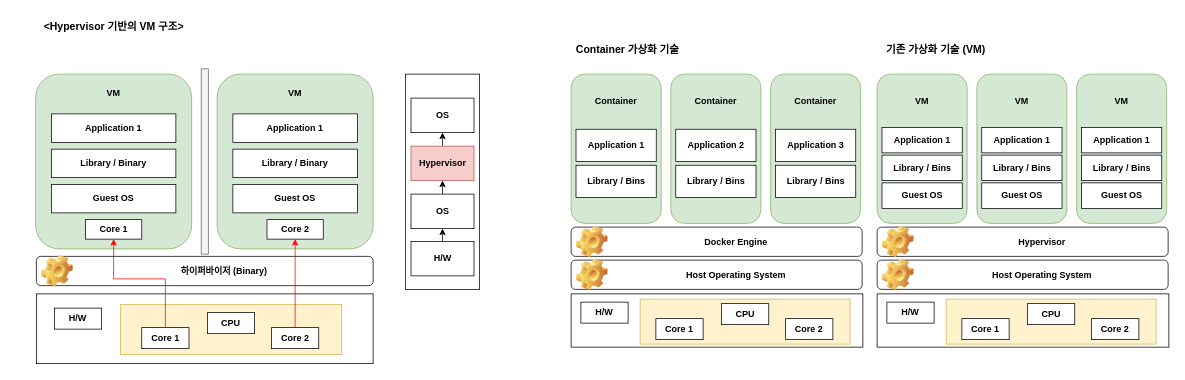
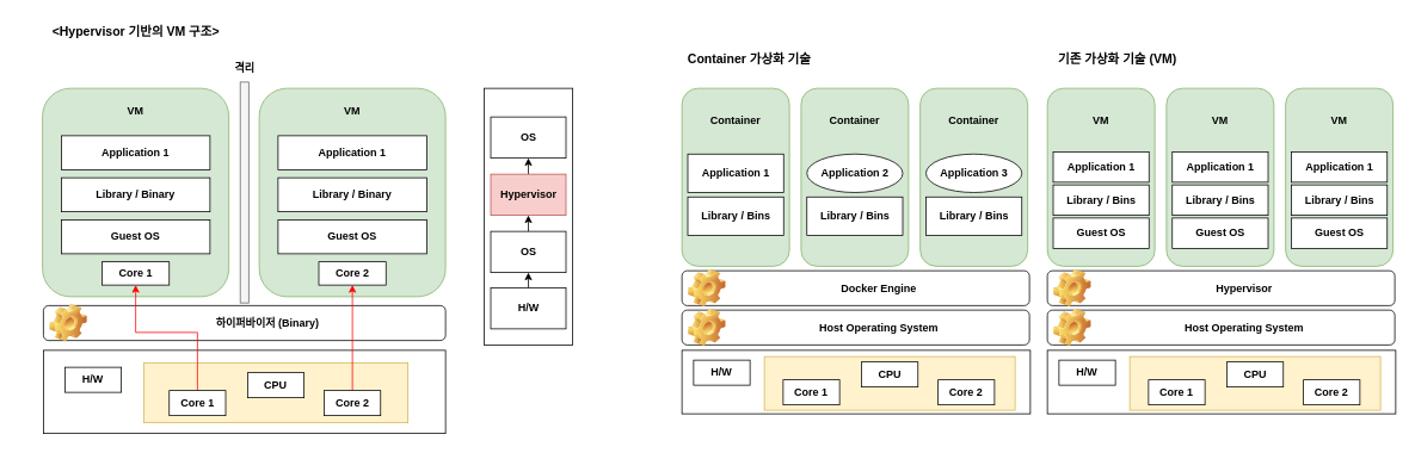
  <mxCell id="0" />
  <mxCell id="1" parent="0" />
  <mxCell id="2" value="" style="rounded=0;whiteSpace=wrap;html=1;" parent="1" vertex="1"><mxGeometry x="48" y="391" width="449" height="93" as="geometry" /></mxCell>
  <mxCell id="3" value="" style="rounded=1;whiteSpace=wrap;html=1;fillColor=#d5e8d4;strokeColor=#82b366;" parent="1" vertex="1"><mxGeometry x="47" y="98" width="208" height="233" as="geometry" /></mxCell>
  <mxCell id="4" value="&lt;b&gt;Application 1&lt;/b&gt;" style="rounded=0;whiteSpace=wrap;html=1;" parent="1" vertex="1"><mxGeometry x="68" y="151" width="166" height="38" as="geometry" /></mxCell>
  <mxCell id="5" value="&lt;b&gt;Library / Binary&lt;/b&gt;" style="rounded=0;whiteSpace=wrap;html=1;" parent="1" vertex="1"><mxGeometry x="68" y="198" width="166" height="38" as="geometry" /></mxCell>
  <mxCell id="6" value="&lt;b&gt;Guest OS&lt;/b&gt;" style="rounded=0;whiteSpace=wrap;html=1;" parent="1" vertex="1"><mxGeometry x="68" y="245" width="166" height="38" as="geometry" /></mxCell>
  <mxCell id="7" value="&lt;b&gt;Core 1&lt;/b&gt;" style="rounded=0;whiteSpace=wrap;html=1;" parent="1" vertex="1"><mxGeometry x="113.5" y="292" width="75" height="26" as="geometry" /></mxCell>
  <mxCell id="8" value="" style="rounded=1;whiteSpace=wrap;html=1;fillColor=#d5e8d4;strokeColor=#82b366;" parent="1" vertex="1"><mxGeometry x="289" y="98" width="208" height="233" as="geometry" /></mxCell>
  <mxCell id="9" value="&lt;b&gt;Application 1&lt;/b&gt;" style="rounded=0;whiteSpace=wrap;html=1;" parent="1" vertex="1"><mxGeometry x="310" y="151" width="166" height="38" as="geometry" /></mxCell>
  <mxCell id="10" value="&lt;b&gt;Library / Binary&lt;/b&gt;" style="rounded=0;whiteSpace=wrap;html=1;" parent="1" vertex="1"><mxGeometry x="310" y="198" width="166" height="38" as="geometry" /></mxCell>
  <mxCell id="11" value="&lt;b&gt;Guest OS&lt;/b&gt;" style="rounded=0;whiteSpace=wrap;html=1;" parent="1" vertex="1"><mxGeometry x="310" y="245" width="166" height="38" as="geometry" /></mxCell>
  <mxCell id="12" value="&lt;b&gt;Core 2&lt;/b&gt;" style="rounded=0;whiteSpace=wrap;html=1;" parent="1" vertex="1"><mxGeometry x="355.5" y="292" width="75" height="26" as="geometry" /></mxCell>
  <mxCell id="13" value="&lt;b&gt;VM&lt;/b&gt;" style="text;html=1;strokeColor=none;fillColor=none;align=center;verticalAlign=middle;whiteSpace=wrap;rounded=0;" parent="1" vertex="1"><mxGeometry x="121" y="108" width="60" height="30" as="geometry" /></mxCell>
  <mxCell id="14" value="&lt;b&gt;VM&lt;/b&gt;" style="text;html=1;strokeColor=none;fillColor=none;align=center;verticalAlign=middle;whiteSpace=wrap;rounded=0;" parent="1" vertex="1"><mxGeometry x="363" y="108" width="60" height="30" as="geometry" /></mxCell>
  <mxCell id="15" value="하이퍼바이저 (Binary)" style="label;whiteSpace=wrap;html=1;image=img/clipart/Gear_128x128.png;align=center;" parent="1" vertex="1"><mxGeometry x="48" y="341" width="449" height="39" as="geometry" /></mxCell>
  <mxCell id="16" value="" style="rounded=0;whiteSpace=wrap;html=1;fillColor=#fff2cc;strokeColor=#d6b656;" parent="1" vertex="1"><mxGeometry x="160" y="405" width="295" height="67" as="geometry" /></mxCell>
  <mxCell id="17" value="" style="rounded=0;whiteSpace=wrap;html=1;fillColor=#f5f5f5;fontColor=#333333;strokeColor=#666666;" parent="1" vertex="1"><mxGeometry x="267.75" y="91" width="9.5" height="247" as="geometry" /></mxCell>
  <mxCell id="18" value="&lt;b&gt;H/W&lt;/b&gt;" style="rounded=0;whiteSpace=wrap;html=1;" parent="1" vertex="1"><mxGeometry x="72" y="410" width="63" height="28" as="geometry" /></mxCell>
  <mxCell id="19" style="edgeStyle=orthogonalEdgeStyle;rounded=0;orthogonalLoop=1;jettySize=auto;html=1;exitX=0.5;exitY=0;exitDx=0;exitDy=0;entryX=0.5;entryY=1;entryDx=0;entryDy=0;strokeColor=#ff0000;" parent="1" source="20" target="7" edge="1"><mxGeometry relative="1" as="geometry"><Array as="points"><mxPoint x="220" y="371" /><mxPoint x="151" y="371" /></Array></mxGeometry></mxCell>
  <mxCell id="20" value="&lt;b&gt;Core 1&lt;/b&gt;" style="rounded=0;whiteSpace=wrap;html=1;" parent="1" vertex="1"><mxGeometry x="188.5" y="436" width="63" height="28" as="geometry" /></mxCell>
  <mxCell id="21" style="edgeStyle=orthogonalEdgeStyle;rounded=0;orthogonalLoop=1;jettySize=auto;html=1;exitX=0.5;exitY=0;exitDx=0;exitDy=0;entryX=0.5;entryY=1;entryDx=0;entryDy=0;strokeColor=#ff0000;" parent="1" source="22" target="12" edge="1"><mxGeometry relative="1" as="geometry" /></mxCell>
  <mxCell id="22" value="&lt;b&gt;Core 2&lt;/b&gt;" style="rounded=0;whiteSpace=wrap;html=1;" parent="1" vertex="1"><mxGeometry x="361.5" y="436" width="63" height="28" as="geometry" /></mxCell>
  <mxCell id="23" value="&lt;b&gt;CPU&lt;/b&gt;" style="rounded=0;whiteSpace=wrap;html=1;" parent="1" vertex="1"><mxGeometry x="276" y="416" width="63" height="28" as="geometry" /></mxCell>
+ <mxCell id="24" value="&lt;b&gt;격리&lt;/b&gt;" style="text;html=1;strokeColor=none;fillColor=none;align=center;verticalAlign=middle;whiteSpace=wrap;rounded=0;" parent="1" vertex="1"><mxGeometry x="242.5" y="61" width="60" height="30" as="geometry" /></mxCell>
  <mxCell id="25" value="&lt;b&gt;&lt;font style=&quot;font-size: 14px;&quot;&gt;&amp;lt;Hypervisor 기반의 VM 구조&amp;gt;&lt;/font&gt;&lt;/b&gt;" style="text;html=1;strokeColor=none;fillColor=none;align=center;verticalAlign=middle;whiteSpace=wrap;rounded=0;" parent="1" vertex="1"><mxGeometry x="20.75" y="20" width="260.5" height="30" as="geometry" /></mxCell>
  <mxCell id="26" value="" style="rounded=0;whiteSpace=wrap;html=1;" parent="1" vertex="1"><mxGeometry x="540" y="98" width="99" height="287" as="geometry" /></mxCell>
  <mxCell id="27" style="edgeStyle=orthogonalEdgeStyle;rounded=0;orthogonalLoop=1;jettySize=auto;html=1;exitX=0.5;exitY=0;exitDx=0;exitDy=0;entryX=0.5;entryY=1;entryDx=0;entryDy=0;" parent="1" source="28" target="30" edge="1"><mxGeometry relative="1" as="geometry" /></mxCell>
  <mxCell id="28" value="&lt;b&gt;H/W&lt;/b&gt;" style="rounded=0;whiteSpace=wrap;html=1;" parent="1" vertex="1"><mxGeometry x="547.5" y="321" width="84" height="46" as="geometry" /></mxCell>
  <mxCell id="29" style="edgeStyle=orthogonalEdgeStyle;rounded=0;orthogonalLoop=1;jettySize=auto;html=1;exitX=0.5;exitY=0;exitDx=0;exitDy=0;entryX=0.5;entryY=1;entryDx=0;entryDy=0;" parent="1" source="30" target="32" edge="1"><mxGeometry relative="1" as="geometry" /></mxCell>
  <mxCell id="30" value="&lt;b&gt;OS&lt;/b&gt;" style="rounded=0;whiteSpace=wrap;html=1;" parent="1" vertex="1"><mxGeometry x="547.5" y="258" width="84" height="46" as="geometry" /></mxCell>
  <mxCell id="31" style="edgeStyle=orthogonalEdgeStyle;rounded=0;orthogonalLoop=1;jettySize=auto;html=1;exitX=0.5;exitY=0;exitDx=0;exitDy=0;entryX=0.5;entryY=1;entryDx=0;entryDy=0;" parent="1" source="32" target="33" edge="1"><mxGeometry relative="1" as="geometry" /></mxCell>
  <mxCell id="32" value="&lt;b&gt;Hypervisor&lt;/b&gt;" style="rounded=0;whiteSpace=wrap;html=1;fillColor=#f8cecc;strokeColor=#b85450;" parent="1" vertex="1"><mxGeometry x="547.5" y="194" width="84" height="46" as="geometry" /></mxCell>
  <mxCell id="33" value="&lt;b&gt;OS&lt;/b&gt;" style="rounded=0;whiteSpace=wrap;html=1;" parent="1" vertex="1"><mxGeometry x="547.5" y="130" width="84" height="46" as="geometry" /></mxCell>
  <mxCell id="34" value="" style="rounded=1;whiteSpace=wrap;html=1;fillColor=#d5e8d4;strokeColor=#82b366;" vertex="1" parent="1"><mxGeometry x="761" y="98" width="120" height="199" as="geometry" /></mxCell>
  <mxCell id="35" value="" style="rounded=1;whiteSpace=wrap;html=1;fillColor=#d5e8d4;strokeColor=#82b366;" vertex="1" parent="1"><mxGeometry x="894" y="98" width="120" height="199" as="geometry" /></mxCell>
  <mxCell id="36" value="" style="rounded=1;whiteSpace=wrap;html=1;fillColor=#d5e8d4;strokeColor=#82b366;" vertex="1" parent="1"><mxGeometry x="1027" y="98" width="120" height="199" as="geometry" /></mxCell>
  <mxCell id="37" value="Application 1" style="rounded=0;whiteSpace=wrap;html=1;fontStyle=1" vertex="1" parent="1"><mxGeometry x="767.5" y="171.5" width="107" height="43" as="geometry" /></mxCell>
  <mxCell id="38" value="Library / Bins" style="rounded=0;whiteSpace=wrap;html=1;fontStyle=1" vertex="1" parent="1"><mxGeometry x="767.5" y="219.5" width="107" height="43" as="geometry" /></mxCell>
- <mxCell id="39" value="Application 2" style="rounded=0;whiteSpace=wrap;html=1;fontStyle=1" vertex="1" parent="1"><mxGeometry x="900.5" y="171.5" width="107" height="43" as="geometry" /></mxCell>
+ <mxCell id="39" value="Application 2" style="ellipse;whiteSpace=wrap;html=1;fontStyle=1;" vertex="1" parent="1"><mxGeometry x="900.5" y="171.5" width="107" height="43" as="geometry" /></mxCell>
  <mxCell id="40" value="Library / Bins" style="rounded=0;whiteSpace=wrap;html=1;fontStyle=1" vertex="1" parent="1"><mxGeometry x="900.5" y="219.5" width="107" height="43" as="geometry" /></mxCell>
- <mxCell id="41" value="Application 3" style="rounded=0;whiteSpace=wrap;html=1;fontStyle=1" vertex="1" parent="1"><mxGeometry x="1033.5" y="171.5" width="107" height="43" as="geometry" /></mxCell>
+ <mxCell id="41" value="Application 3" style="ellipse;whiteSpace=wrap;html=1;fontStyle=1;" vertex="1" parent="1"><mxGeometry x="1033.5" y="171.5" width="107" height="43" as="geometry" /></mxCell>
  <mxCell id="42" value="Library / Bins" style="rounded=0;whiteSpace=wrap;html=1;fontStyle=1" vertex="1" parent="1"><mxGeometry x="1033.5" y="219.5" width="107" height="43" as="geometry" /></mxCell>
  <mxCell id="43" value="Container" style="text;html=1;strokeColor=none;fillColor=none;align=center;verticalAlign=middle;whiteSpace=wrap;rounded=0;fontStyle=1" vertex="1" parent="1"><mxGeometry x="791" y="119" width="60" height="30" as="geometry" /></mxCell>
  <mxCell id="44" value="Container" style="text;html=1;strokeColor=none;fillColor=none;align=center;verticalAlign=middle;whiteSpace=wrap;rounded=0;fontStyle=1" vertex="1" parent="1"><mxGeometry x="924" y="119" width="60" height="30" as="geometry" /></mxCell>
  <mxCell id="45" value="Container" style="text;html=1;strokeColor=none;fillColor=none;align=center;verticalAlign=middle;whiteSpace=wrap;rounded=0;fontStyle=1" vertex="1" parent="1"><mxGeometry x="1057" y="119" width="60" height="30" as="geometry" /></mxCell>
  <mxCell id="46" value="Docker Engine" style="label;whiteSpace=wrap;html=1;image=img/clipart/Gear_128x128.png;align=center;" vertex="1" parent="1"><mxGeometry x="761" y="302" width="388" height="39" as="geometry" /></mxCell>
  <mxCell id="47" value="Host Operating System" style="label;whiteSpace=wrap;html=1;image=img/clipart/Gear_128x128.png;align=center;" vertex="1" parent="1"><mxGeometry x="761" y="346" width="388" height="39" as="geometry" /></mxCell>
  <mxCell id="48" value="" style="rounded=0;whiteSpace=wrap;html=1;" vertex="1" parent="1"><mxGeometry x="761" y="391" width="389" height="71" as="geometry" /></mxCell>
  <mxCell id="49" value="" style="rounded=0;whiteSpace=wrap;html=1;fillColor=#fff2cc;strokeColor=#d6b656;" vertex="1" parent="1"><mxGeometry x="853" y="398" width="280" height="60" as="geometry" /></mxCell>
  <mxCell id="50" value="&lt;b&gt;H/W&lt;/b&gt;" style="rounded=0;whiteSpace=wrap;html=1;" vertex="1" parent="1"><mxGeometry x="774" y="402" width="63" height="28" as="geometry" /></mxCell>
  <mxCell id="51" value="&lt;b&gt;Core 1&lt;/b&gt;" style="rounded=0;whiteSpace=wrap;html=1;" vertex="1" parent="1"><mxGeometry x="874" y="424" width="63" height="28" as="geometry" /></mxCell>
  <mxCell id="52" value="&lt;b&gt;Core 2&lt;/b&gt;" style="rounded=0;whiteSpace=wrap;html=1;" vertex="1" parent="1"><mxGeometry x="1047" y="424" width="63" height="28" as="geometry" /></mxCell>
  <mxCell id="53" value="&lt;b&gt;CPU&lt;/b&gt;" style="rounded=0;whiteSpace=wrap;html=1;" vertex="1" parent="1"><mxGeometry x="961.5" y="404" width="63" height="28" as="geometry" /></mxCell>
  <mxCell id="54" value="" style="rounded=1;whiteSpace=wrap;html=1;fillColor=#d5e8d4;strokeColor=#82b366;" vertex="1" parent="1"><mxGeometry x="1169" y="98" width="120" height="199" as="geometry" /></mxCell>
  <mxCell id="55" value="" style="rounded=1;whiteSpace=wrap;html=1;fillColor=#d5e8d4;strokeColor=#82b366;" vertex="1" parent="1"><mxGeometry x="1302" y="98" width="120" height="199" as="geometry" /></mxCell>
  <mxCell id="56" value="" style="rounded=1;whiteSpace=wrap;html=1;fillColor=#d5e8d4;strokeColor=#82b366;" vertex="1" parent="1"><mxGeometry x="1435" y="98" width="120" height="199" as="geometry" /></mxCell>
  <mxCell id="57" value="Application 1" style="rounded=0;whiteSpace=wrap;html=1;fontStyle=1" vertex="1" parent="1"><mxGeometry x="1175.5" y="169" width="107" height="34" as="geometry" /></mxCell>
  <mxCell id="58" value="VM" style="text;html=1;strokeColor=none;fillColor=none;align=center;verticalAlign=middle;whiteSpace=wrap;rounded=0;fontStyle=1" vertex="1" parent="1"><mxGeometry x="1199" y="119" width="60" height="30" as="geometry" /></mxCell>
  <mxCell id="59" value="VM" style="text;html=1;strokeColor=none;fillColor=none;align=center;verticalAlign=middle;whiteSpace=wrap;rounded=0;fontStyle=1" vertex="1" parent="1"><mxGeometry x="1332" y="119" width="60" height="30" as="geometry" /></mxCell>
  <mxCell id="60" value="VM" style="text;html=1;strokeColor=none;fillColor=none;align=center;verticalAlign=middle;whiteSpace=wrap;rounded=0;fontStyle=1" vertex="1" parent="1"><mxGeometry x="1465" y="119" width="60" height="30" as="geometry" /></mxCell>
  <mxCell id="61" value="Hypervisor" style="label;whiteSpace=wrap;html=1;image=img/clipart/Gear_128x128.png;align=center;" vertex="1" parent="1"><mxGeometry x="1169" y="302" width="388" height="39" as="geometry" /></mxCell>
  <mxCell id="62" value="Host Operating System" style="label;whiteSpace=wrap;html=1;image=img/clipart/Gear_128x128.png;align=center;" vertex="1" parent="1"><mxGeometry x="1169" y="346" width="388" height="39" as="geometry" /></mxCell>
  <mxCell id="63" value="" style="rounded=0;whiteSpace=wrap;html=1;" vertex="1" parent="1"><mxGeometry x="1169" y="391" width="389" height="71" as="geometry" /></mxCell>
  <mxCell id="64" value="" style="rounded=0;whiteSpace=wrap;html=1;fillColor=#fff2cc;strokeColor=#d6b656;" vertex="1" parent="1"><mxGeometry x="1261" y="398" width="280" height="60" as="geometry" /></mxCell>
  <mxCell id="65" value="&lt;b&gt;H/W&lt;/b&gt;" style="rounded=0;whiteSpace=wrap;html=1;" vertex="1" parent="1"><mxGeometry x="1182" y="402" width="63" height="28" as="geometry" /></mxCell>
  <mxCell id="66" value="&lt;b&gt;Core 1&lt;/b&gt;" style="rounded=0;whiteSpace=wrap;html=1;" vertex="1" parent="1"><mxGeometry x="1282" y="424" width="63" height="28" as="geometry" /></mxCell>
  <mxCell id="67" value="&lt;b&gt;Core 2&lt;/b&gt;" style="rounded=0;whiteSpace=wrap;html=1;" vertex="1" parent="1"><mxGeometry x="1455" y="424" width="63" height="28" as="geometry" /></mxCell>
  <mxCell id="68" value="&lt;b&gt;CPU&lt;/b&gt;" style="rounded=0;whiteSpace=wrap;html=1;" vertex="1" parent="1"><mxGeometry x="1369.5" y="404" width="63" height="28" as="geometry" /></mxCell>
  <mxCell id="69" value="Library / Bins" style="rounded=0;whiteSpace=wrap;html=1;fontStyle=1" vertex="1" parent="1"><mxGeometry x="1175.5" y="206" width="107" height="34" as="geometry" /></mxCell>
  <mxCell id="70" value="Guest OS" style="rounded=0;whiteSpace=wrap;html=1;fontStyle=1" vertex="1" parent="1"><mxGeometry x="1175.5" y="243" width="107" height="34" as="geometry" /></mxCell>
  <mxCell id="71" value="Application 1" style="rounded=0;whiteSpace=wrap;html=1;fontStyle=1" vertex="1" parent="1"><mxGeometry x="1308.5" y="169" width="107" height="34" as="geometry" /></mxCell>
  <mxCell id="72" value="Library / Bins" style="rounded=0;whiteSpace=wrap;html=1;fontStyle=1" vertex="1" parent="1"><mxGeometry x="1308.5" y="206" width="107" height="34" as="geometry" /></mxCell>
  <mxCell id="73" value="Guest OS" style="rounded=0;whiteSpace=wrap;html=1;fontStyle=1" vertex="1" parent="1"><mxGeometry x="1308.5" y="243" width="107" height="34" as="geometry" /></mxCell>
  <mxCell id="74" value="Application 1" style="rounded=0;whiteSpace=wrap;html=1;fontStyle=1" vertex="1" parent="1"><mxGeometry x="1441.5" y="169" width="107" height="34" as="geometry" /></mxCell>
  <mxCell id="75" value="Library / Bins" style="rounded=0;whiteSpace=wrap;html=1;fontStyle=1" vertex="1" parent="1"><mxGeometry x="1441.5" y="206" width="107" height="34" as="geometry" /></mxCell>
  <mxCell id="76" value="Guest OS" style="rounded=0;whiteSpace=wrap;html=1;fontStyle=1" vertex="1" parent="1"><mxGeometry x="1441.5" y="243" width="107" height="34" as="geometry" /></mxCell>
  <mxCell id="77" value="&lt;span style=&quot;font-size: 14px;&quot;&gt;&lt;b&gt;Container 가상화 기술&lt;/b&gt;&lt;/span&gt;" style="text;html=1;strokeColor=none;fillColor=none;align=center;verticalAlign=middle;whiteSpace=wrap;rounded=0;" vertex="1" parent="1"><mxGeometry x="706" y="50" width="260.5" height="30" as="geometry" /></mxCell>
  <mxCell id="78" value="&lt;span style=&quot;font-size: 14px;&quot;&gt;&lt;b&gt;기존 가상화 기술 (VM)&lt;/b&gt;&lt;/span&gt;" style="text;html=1;strokeColor=none;fillColor=none;align=center;verticalAlign=middle;whiteSpace=wrap;rounded=0;" vertex="1" parent="1"><mxGeometry x="1117" y="50" width="260.5" height="30" as="geometry" /></mxCell>
  <mxCell id="79" style="edgeStyle=orthogonalEdgeStyle;rounded=0;orthogonalLoop=1;jettySize=auto;html=1;exitX=0.5;exitY=1;exitDx=0;exitDy=0;fillColor=#d5e8d4;strokeColor=#82b366;" edge="1" parent="1" source="34" target="34"><mxGeometry relative="1" as="geometry" /></mxCell>
